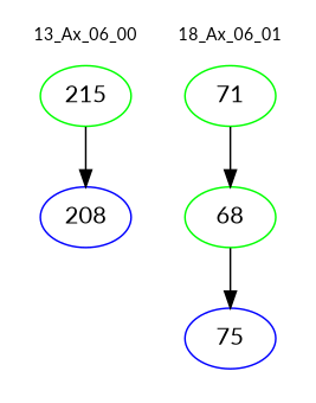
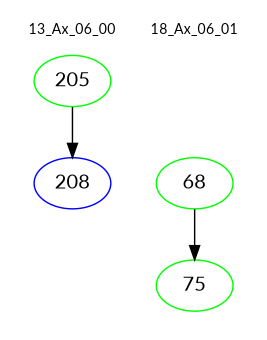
  digraph {
    fontname=Lato
    node [color=green fontname=Lato]
    edge [color=black fontname=Lato]
-   n1 [label=215]
+   n1 [label=205]
    n2 [color=blue label=208]
-   n3 [label=71]
    n4 [label=68]
-   n5 [color=blue label=75]
+   n5 [label=75]
    subgraph cluster_1 {
      color=white
      fontsize=10
      label="13_Ax_06_00"
      n1
      n2
    }
    subgraph cluster_2 {
      color=white
      fontsize=10
      label="18_Ax_06_01"
-     n3
      n4
      n5
    }
    n1 -> n2
-   n3 -> n4
    n4 -> n5
  }
